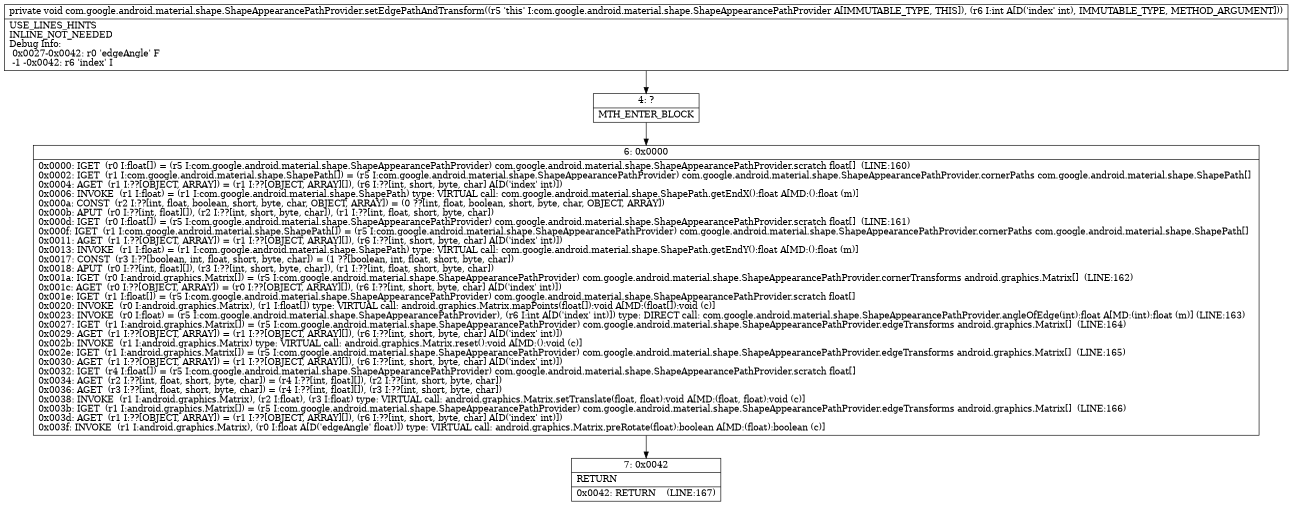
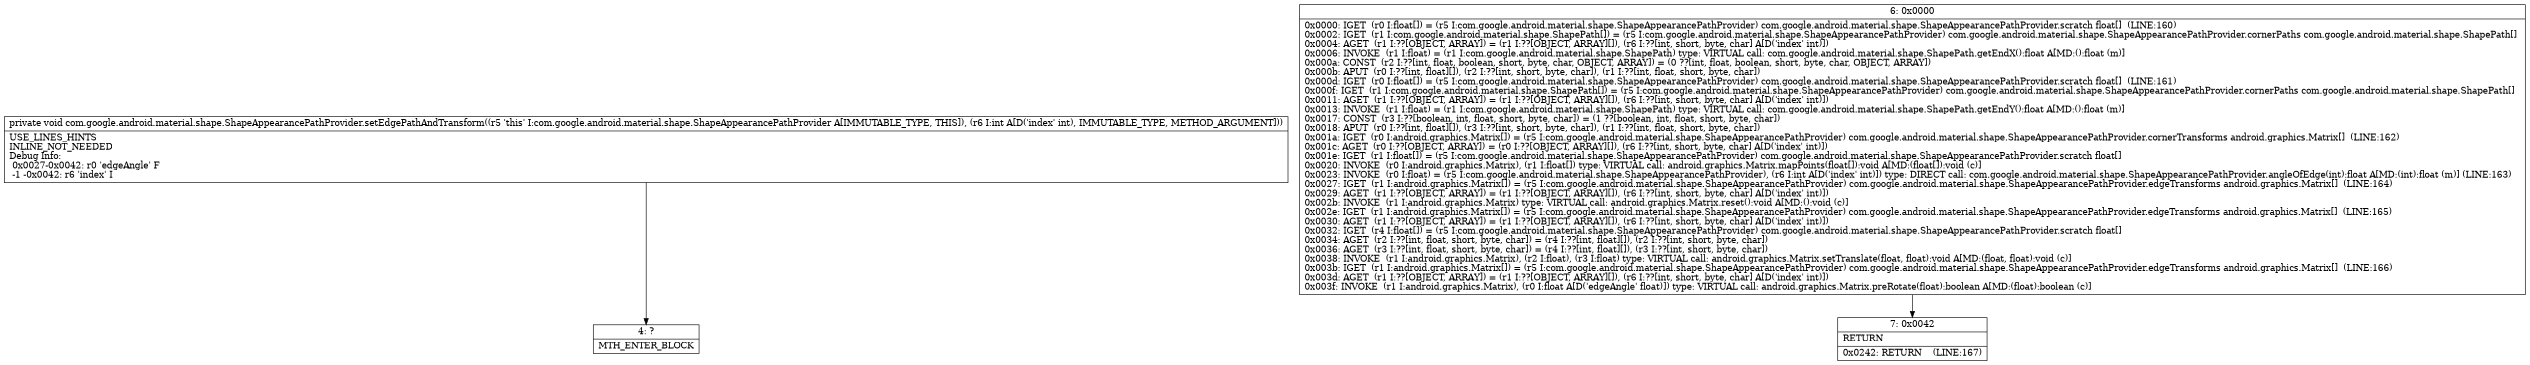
  digraph {
    node [shape=record]
    n1 [label="{4\:\ ?|MTH_ENTER_BLOCK\l}"]
    n2 [label="{6\:\ 0x0000|0x0000: IGET  (r0 I:float[]) = (r5 I:com.google.android.material.shape.ShapeAppearancePathProvider) com.google.android.material.shape.ShapeAppearancePathProvider.scratch float[]  (LINE:160)\l0x0002: IGET  (r1 I:com.google.android.material.shape.ShapePath[]) = (r5 I:com.google.android.material.shape.ShapeAppearancePathProvider) com.google.android.material.shape.ShapeAppearancePathProvider.cornerPaths com.google.android.material.shape.ShapePath[] \l0x0004: AGET  (r1 I:??[OBJECT, ARRAY]) = (r1 I:??[OBJECT, ARRAY][]), (r6 I:??[int, short, byte, char] A[D('index' int)]) \l0x0006: INVOKE  (r1 I:float) = (r1 I:com.google.android.material.shape.ShapePath) type: VIRTUAL call: com.google.android.material.shape.ShapePath.getEndX():float A[MD:():float (m)]\l0x000a: CONST  (r2 I:??[int, float, boolean, short, byte, char, OBJECT, ARRAY]) = (0 ??[int, float, boolean, short, byte, char, OBJECT, ARRAY]) \l0x000b: APUT  (r0 I:??[int, float][]), (r2 I:??[int, short, byte, char]), (r1 I:??[int, float, short, byte, char]) \l0x000d: IGET  (r0 I:float[]) = (r5 I:com.google.android.material.shape.ShapeAppearancePathProvider) com.google.android.material.shape.ShapeAppearancePathProvider.scratch float[]  (LINE:161)\l0x000f: IGET  (r1 I:com.google.android.material.shape.ShapePath[]) = (r5 I:com.google.android.material.shape.ShapeAppearancePathProvider) com.google.android.material.shape.ShapeAppearancePathProvider.cornerPaths com.google.android.material.shape.ShapePath[] \l0x0011: AGET  (r1 I:??[OBJECT, ARRAY]) = (r1 I:??[OBJECT, ARRAY][]), (r6 I:??[int, short, byte, char] A[D('index' int)]) \l0x0013: INVOKE  (r1 I:float) = (r1 I:com.google.android.material.shape.ShapePath) type: VIRTUAL call: com.google.android.material.shape.ShapePath.getEndY():float A[MD:():float (m)]\l0x0017: CONST  (r3 I:??[boolean, int, float, short, byte, char]) = (1 ??[boolean, int, float, short, byte, char]) \l0x0018: APUT  (r0 I:??[int, float][]), (r3 I:??[int, short, byte, char]), (r1 I:??[int, float, short, byte, char]) \l0x001a: IGET  (r0 I:android.graphics.Matrix[]) = (r5 I:com.google.android.material.shape.ShapeAppearancePathProvider) com.google.android.material.shape.ShapeAppearancePathProvider.cornerTransforms android.graphics.Matrix[]  (LINE:162)\l0x001c: AGET  (r0 I:??[OBJECT, ARRAY]) = (r0 I:??[OBJECT, ARRAY][]), (r6 I:??[int, short, byte, char] A[D('index' int)]) \l0x001e: IGET  (r1 I:float[]) = (r5 I:com.google.android.material.shape.ShapeAppearancePathProvider) com.google.android.material.shape.ShapeAppearancePathProvider.scratch float[] \l0x0020: INVOKE  (r0 I:android.graphics.Matrix), (r1 I:float[]) type: VIRTUAL call: android.graphics.Matrix.mapPoints(float[]):void A[MD:(float[]):void (c)]\l0x0023: INVOKE  (r0 I:float) = (r5 I:com.google.android.material.shape.ShapeAppearancePathProvider), (r6 I:int A[D('index' int)]) type: DIRECT call: com.google.android.material.shape.ShapeAppearancePathProvider.angleOfEdge(int):float A[MD:(int):float (m)] (LINE:163)\l0x0027: IGET  (r1 I:android.graphics.Matrix[]) = (r5 I:com.google.android.material.shape.ShapeAppearancePathProvider) com.google.android.material.shape.ShapeAppearancePathProvider.edgeTransforms android.graphics.Matrix[]  (LINE:164)\l0x0029: AGET  (r1 I:??[OBJECT, ARRAY]) = (r1 I:??[OBJECT, ARRAY][]), (r6 I:??[int, short, byte, char] A[D('index' int)]) \l0x002b: INVOKE  (r1 I:android.graphics.Matrix) type: VIRTUAL call: android.graphics.Matrix.reset():void A[MD:():void (c)]\l0x002e: IGET  (r1 I:android.graphics.Matrix[]) = (r5 I:com.google.android.material.shape.ShapeAppearancePathProvider) com.google.android.material.shape.ShapeAppearancePathProvider.edgeTransforms android.graphics.Matrix[]  (LINE:165)\l0x0030: AGET  (r1 I:??[OBJECT, ARRAY]) = (r1 I:??[OBJECT, ARRAY][]), (r6 I:??[int, short, byte, char] A[D('index' int)]) \l0x0032: IGET  (r4 I:float[]) = (r5 I:com.google.android.material.shape.ShapeAppearancePathProvider) com.google.android.material.shape.ShapeAppearancePathProvider.scratch float[] \l0x0034: AGET  (r2 I:??[int, float, short, byte, char]) = (r4 I:??[int, float][]), (r2 I:??[int, short, byte, char]) \l0x0036: AGET  (r3 I:??[int, float, short, byte, char]) = (r4 I:??[int, float][]), (r3 I:??[int, short, byte, char]) \l0x0038: INVOKE  (r1 I:android.graphics.Matrix), (r2 I:float), (r3 I:float) type: VIRTUAL call: android.graphics.Matrix.setTranslate(float, float):void A[MD:(float, float):void (c)]\l0x003b: IGET  (r1 I:android.graphics.Matrix[]) = (r5 I:com.google.android.material.shape.ShapeAppearancePathProvider) com.google.android.material.shape.ShapeAppearancePathProvider.edgeTransforms android.graphics.Matrix[]  (LINE:166)\l0x003d: AGET  (r1 I:??[OBJECT, ARRAY]) = (r1 I:??[OBJECT, ARRAY][]), (r6 I:??[int, short, byte, char] A[D('index' int)]) \l0x003f: INVOKE  (r1 I:android.graphics.Matrix), (r0 I:float A[D('edgeAngle' float)]) type: VIRTUAL call: android.graphics.Matrix.preRotate(float):boolean A[MD:(float):boolean (c)]\l}"]
-   n3 [label="{7\:\ 0x0042|RETURN\l|0x0042: RETURN    (LINE:167)\l}"]
+   n3 [label="{7\:\ 0x0042|RETURN\l|0x0242: RETURN    (LINE:167)\l}"]
    n4 [label="{private void com.google.android.material.shape.ShapeAppearancePathProvider.setEdgePathAndTransform((r5 'this' I:com.google.android.material.shape.ShapeAppearancePathProvider A[IMMUTABLE_TYPE, THIS]), (r6 I:int A[D('index' int), IMMUTABLE_TYPE, METHOD_ARGUMENT]))  | USE_LINES_HINTS\lINLINE_NOT_NEEDED\lDebug Info:\l  0x0027\-0x0042: r0 'edgeAngle' F\l  \-1 \-0x0042: r6 'index' I\l}"]
-   n1 -> n2
    n2 -> n3
    n4 -> n1
  }
